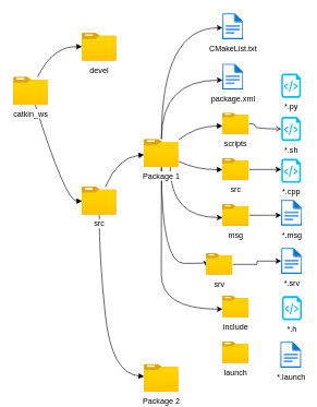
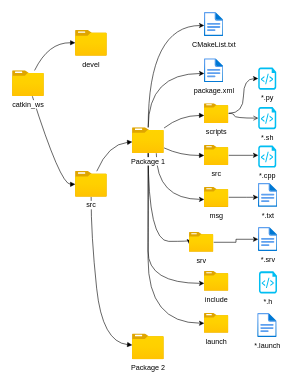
  <mxCell id="0" />
  <mxCell id="1" parent="0" />
  <mxCell id="2" value="" style="curved=1;startArrow=none;endArrow=block;" parent="1" source="8" target="9" edge="1"><mxGeometry relative="1" as="geometry"><Array as="points"><mxPoint x="80" y="70" /></Array><mxPoint x="60.031" y="125" as="sourcePoint" /><mxPoint x="135" y="58.4" as="targetPoint" /></mxGeometry></mxCell>
  <mxCell id="3" value="" style="curved=1;startArrow=none;endArrow=block;entryX=0;entryY=0.606;entryDx=0;entryDy=0;entryPerimeter=0;" parent="1" source="15" target="17" edge="1"><mxGeometry relative="1" as="geometry"><Array as="points"><mxPoint x="300" y="192" /></Array><mxPoint x="280.004" y="217.5" as="sourcePoint" /><mxPoint x="340" y="192.201" as="targetPoint" /></mxGeometry></mxCell>
  <mxCell id="4" value="" style="curved=1;startArrow=none;endArrow=block;" parent="1" source="15" target="19" edge="1"><mxGeometry relative="1" as="geometry"><Array as="points"><mxPoint x="300" y="259" /></Array><mxPoint x="280.388" y="250.5" as="sourcePoint" /><mxPoint x="340" y="275.604" as="targetPoint" /></mxGeometry></mxCell>
  <mxCell id="5" value="" style="curved=1;startArrow=none;endArrow=block;" parent="1" source="10" target="15" edge="1"><mxGeometry relative="1" as="geometry"><Array as="points"><mxPoint x="180" y="240" /></Array><mxPoint x="214.598" y="290" as="sourcePoint" /><mxPoint x="220" y="265" as="targetPoint" /></mxGeometry></mxCell>
  <mxCell id="6" value="" style="curved=1;startArrow=none;endArrow=block;" parent="1" source="10" target="16" edge="1"><mxGeometry relative="1" as="geometry"><Array as="points"><mxPoint x="151" y="390" /><mxPoint x="170" y="570" /></Array><mxPoint x="213.821" y="323" as="sourcePoint" /><mxPoint x="220" y="348.403" as="targetPoint" /></mxGeometry></mxCell>
  <mxCell id="7" value="" style="curved=1;startArrow=none;endArrow=block;" edge="1" parent="1" source="8" target="10"><mxGeometry relative="1" as="geometry"><Array as="points"><mxPoint x="100" y="307" /></Array><mxPoint x="41.536" y="68" as="sourcePoint" /><mxPoint x="125" y="307" as="targetPoint" /></mxGeometry></mxCell>
  <mxCell id="8" value="catkin_ws" style="image;aspect=fixed;html=1;points=[];align=center;fontSize=12;image=img/lib/azure2/general/Folder_Blank.svg;" vertex="1" parent="1"><mxGeometry x="20" y="117" width="52.98" height="43" as="geometry" /></mxCell>
  <mxCell id="9" value="devel" style="image;aspect=fixed;html=1;points=[];align=center;fontSize=12;image=img/lib/azure2/general/Folder_Blank.svg;" vertex="1" parent="1"><mxGeometry x="125" y="50" width="52.98" height="43" as="geometry" /></mxCell>
  <mxCell id="10" value="src" style="image;aspect=fixed;html=1;points=[];align=center;fontSize=12;image=img/lib/azure2/general/Folder_Blank.svg;" vertex="1" parent="1"><mxGeometry x="125" y="285" width="52.98" height="43" as="geometry" /></mxCell>
  <mxCell id="11" style="edgeStyle=orthogonalEdgeStyle;orthogonalLoop=1;jettySize=auto;html=1;curved=1;" edge="1" parent="1" source="15" target="21"><mxGeometry relative="1" as="geometry"><Array as="points"><mxPoint x="260" y="332" /></Array></mxGeometry></mxCell>
  <mxCell id="12" value="" style="edgeStyle=orthogonalEdgeStyle;orthogonalLoop=1;jettySize=auto;html=1;curved=1;entryX=0;entryY=0.606;entryDx=0;entryDy=0;entryPerimeter=0;" edge="1" parent="1" source="15" target="23"><mxGeometry relative="1" as="geometry"><mxPoint x="260" y="402" as="targetPoint" /><Array as="points"><mxPoint x="246" y="402" /></Array></mxGeometry></mxCell>
  <mxCell id="13" style="edgeStyle=orthogonalEdgeStyle;orthogonalLoop=1;jettySize=auto;html=1;curved=1;entryX=0;entryY=0.606;entryDx=0;entryDy=0;entryPerimeter=0;" edge="1" parent="1" source="15" target="24"><mxGeometry relative="1" as="geometry"><mxPoint x="246" y="472" as="targetPoint" /><Array as="points"><mxPoint x="246" y="364" /><mxPoint x="246" y="472" /></Array></mxGeometry></mxCell>
+ <mxCell id="14" style="edgeStyle=orthogonalEdgeStyle;orthogonalLoop=1;jettySize=auto;html=1;curved=1;" edge="1" parent="1" source="15" target="25"><mxGeometry relative="1" as="geometry"><mxPoint x="246.49" y="512" as="targetPoint" /><Array as="points"><mxPoint x="246" y="322" /><mxPoint x="246" y="538" /></Array></mxGeometry></mxCell>
  <mxCell id="15" value="Package 1" style="image;aspect=fixed;html=1;points=[];align=center;fontSize=12;image=img/lib/azure2/general/Folder_Blank.svg;" vertex="1" parent="1"><mxGeometry x="220" y="212" width="52.98" height="43" as="geometry" /></mxCell>
  <mxCell id="16" value="Package 2" style="image;aspect=fixed;html=1;points=[];align=center;fontSize=12;image=img/lib/azure2/general/Folder_Blank.svg;" vertex="1" parent="1"><mxGeometry x="220" y="556" width="52.98" height="43" as="geometry" /></mxCell>
  <mxCell id="17" value="scripts" style="image;aspect=fixed;html=1;points=[];align=center;fontSize=12;image=img/lib/azure2/general/Folder_Blank.svg;" vertex="1" parent="1"><mxGeometry x="340" y="172" width="40.66" height="33" as="geometry" /></mxCell>
  <mxCell id="18" value="" style="edgeStyle=orthogonalEdgeStyle;rounded=0;orthogonalLoop=1;jettySize=auto;html=1;" edge="1" parent="1" source="19" target="33"><mxGeometry relative="1" as="geometry"><Array as="points"><mxPoint x="420" y="259" /><mxPoint x="420" y="259" /></Array></mxGeometry></mxCell>
  <mxCell id="19" value="src" style="image;aspect=fixed;html=1;points=[];align=center;fontSize=12;image=img/lib/azure2/general/Folder_Blank.svg;" vertex="1" parent="1"><mxGeometry x="340" y="242" width="40.66" height="33" as="geometry" /></mxCell>
  <mxCell id="20" style="edgeStyle=orthogonalEdgeStyle;rounded=0;orthogonalLoop=1;jettySize=auto;html=1;" edge="1" parent="1" source="21" target="34"><mxGeometry relative="1" as="geometry"><Array as="points"><mxPoint x="410" y="329" /><mxPoint x="410" y="329" /></Array></mxGeometry></mxCell>
  <mxCell id="21" value="msg" style="image;aspect=fixed;html=1;points=[];align=center;fontSize=12;image=img/lib/azure2/general/Folder_Blank.svg;" vertex="1" parent="1"><mxGeometry x="340" y="312" width="40.66" height="33" as="geometry" /></mxCell>
  <mxCell id="22" value="" style="edgeStyle=orthogonalEdgeStyle;rounded=0;orthogonalLoop=1;jettySize=auto;html=1;" edge="1" parent="1" source="23" target="35"><mxGeometry relative="1" as="geometry" /></mxCell>
  <mxCell id="23" value="srv" style="image;aspect=fixed;html=1;points=[];align=center;fontSize=12;image=img/lib/azure2/general/Folder_Blank.svg;" vertex="1" parent="1"><mxGeometry x="315" y="387" width="40.66" height="33" as="geometry" /></mxCell>
  <mxCell id="24" value="include" style="image;aspect=fixed;html=1;points=[];align=center;fontSize=12;image=img/lib/azure2/general/Folder_Blank.svg;" vertex="1" parent="1"><mxGeometry x="340" y="452" width="40.66" height="33" as="geometry" /></mxCell>
  <mxCell id="25" value="launch" style="image;aspect=fixed;html=1;points=[];align=center;fontSize=12;image=img/lib/azure2/general/Folder_Blank.svg;" vertex="1" parent="1"><mxGeometry x="340" y="522" width="40.66" height="33" as="geometry" /></mxCell>
  <mxCell id="26" value="package.xml" style="image;aspect=fixed;html=1;points=[];align=center;fontSize=12;image=img/lib/azure2/general/File.svg;" vertex="1" parent="1"><mxGeometry x="340" y="97" width="32.46" height="40" as="geometry" /></mxCell>
  <mxCell id="27" style="edgeStyle=orthogonalEdgeStyle;orthogonalLoop=1;jettySize=auto;html=1;curved=1;" edge="1" parent="1" source="15"><mxGeometry relative="1" as="geometry"><mxPoint x="246.524" y="222" as="sourcePoint" /><mxPoint x="340" y="122" as="targetPoint" /><Array as="points"><mxPoint x="247" y="122" /></Array></mxGeometry></mxCell>
  <mxCell id="28" value="CMakeList.txt" style="image;aspect=fixed;html=1;points=[];align=center;fontSize=12;image=img/lib/azure2/general/File.svg;" vertex="1" parent="1"><mxGeometry x="340" y="20" width="32.46" height="40" as="geometry" /></mxCell>
  <mxCell id="29" value="*.py" style="verticalLabelPosition=bottom;html=1;verticalAlign=top;align=center;strokeColor=none;fillColor=#00BEF2;shape=mxgraph.azure.script_file;pointerEvents=1;" vertex="1" parent="1"><mxGeometry x="430" y="112" width="30" height="37" as="geometry" /></mxCell>
  <mxCell id="30" value="*.sh" style="verticalLabelPosition=bottom;html=1;verticalAlign=top;align=center;strokeColor=none;fillColor=#00BEF2;shape=mxgraph.azure.script_file;pointerEvents=1;" vertex="1" parent="1"><mxGeometry x="430" y="178" width="30" height="37" as="geometry" /></mxCell>
+ <mxCell id="31" style="edgeStyle=orthogonalEdgeStyle;orthogonalLoop=1;jettySize=auto;html=1;entryX=0;entryY=0.5;entryDx=0;entryDy=0;entryPerimeter=0;curved=1;" edge="1" parent="1" source="17" target="29"><mxGeometry relative="1" as="geometry" /></mxCell>
  <mxCell id="32" style="edgeStyle=orthogonalEdgeStyle;orthogonalLoop=1;jettySize=auto;html=1;entryX=0;entryY=0.5;entryDx=0;entryDy=0;entryPerimeter=0;curved=1;endArrow=open;" edge="1" parent="1" source="17" target="30"><mxGeometry relative="1" as="geometry"><Array as="points"><mxPoint x="390" y="189" /><mxPoint x="390" y="197" /></Array></mxGeometry></mxCell>
  <mxCell id="33" value="*.cpp" style="verticalLabelPosition=bottom;html=1;verticalAlign=top;align=center;strokeColor=none;fillColor=#00BEF2;shape=mxgraph.azure.script_file;pointerEvents=1;" vertex="1" parent="1"><mxGeometry x="430" y="242" width="30" height="37" as="geometry" /></mxCell>
- <mxCell id="34" value="*.msg" style="image;aspect=fixed;html=1;points=[];align=center;fontSize=12;image=img/lib/azure2/general/File.svg;" vertex="1" parent="1"><mxGeometry x="430" y="305" width="32.47" height="40" as="geometry" /></mxCell>
+ <mxCell id="34" value="*.txt" style="image;aspect=fixed;html=1;points=[];align=center;fontSize=12;image=img/lib/azure2/general/File.svg;" vertex="1" parent="1"><mxGeometry x="430" y="305" width="32.47" height="40" as="geometry" /></mxCell>
  <mxCell id="35" value="*.srv" style="image;aspect=fixed;html=1;points=[];align=center;fontSize=12;image=img/lib/azure2/general/File.svg;" vertex="1" parent="1"><mxGeometry x="430" y="378.5" width="32.47" height="40" as="geometry" /></mxCell>
  <mxCell id="36" value="*.h" style="verticalLabelPosition=bottom;html=1;verticalAlign=top;align=center;strokeColor=none;fillColor=#00BEF2;shape=mxgraph.azure.script_file;pointerEvents=1;" vertex="1" parent="1"><mxGeometry x="431.23" y="452" width="30" height="37" as="geometry" /></mxCell>
  <mxCell id="37" value="*.launch" style="image;aspect=fixed;html=1;points=[];align=center;fontSize=12;image=img/lib/azure2/general/File.svg;" vertex="1" parent="1"><mxGeometry x="428.76" y="522" width="32.47" height="40" as="geometry" /></mxCell>
  <mxCell id="38" style="edgeStyle=orthogonalEdgeStyle;orthogonalLoop=1;jettySize=auto;html=1;entryX=0;entryY=0.55;entryDx=0;entryDy=0;entryPerimeter=0;curved=1;" edge="1" parent="1" source="15" target="28"><mxGeometry relative="1" as="geometry"><Array as="points"><mxPoint x="247" y="42" /></Array></mxGeometry></mxCell>
